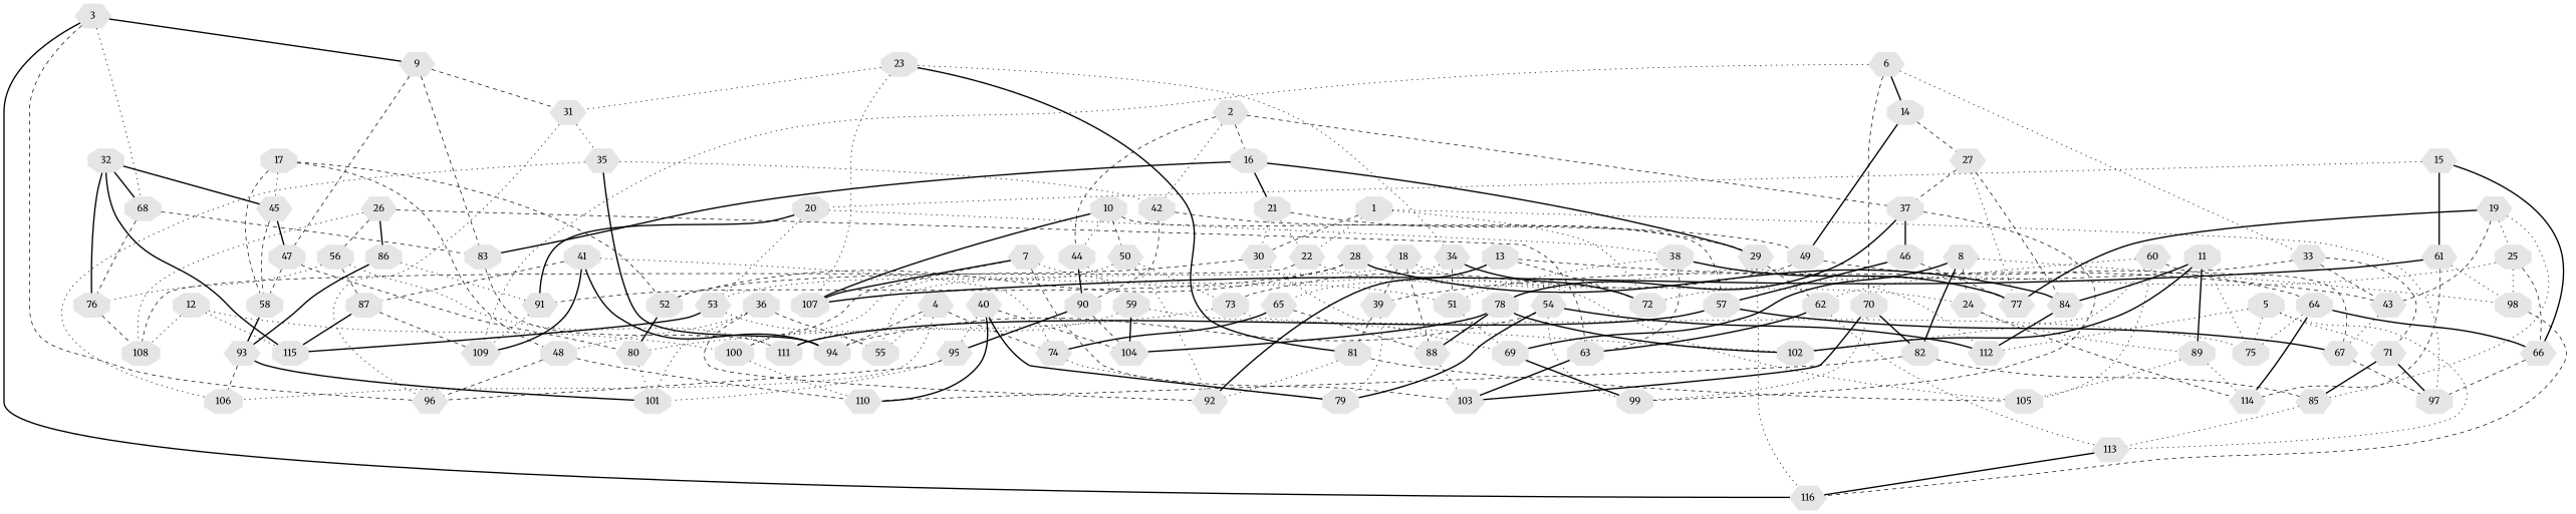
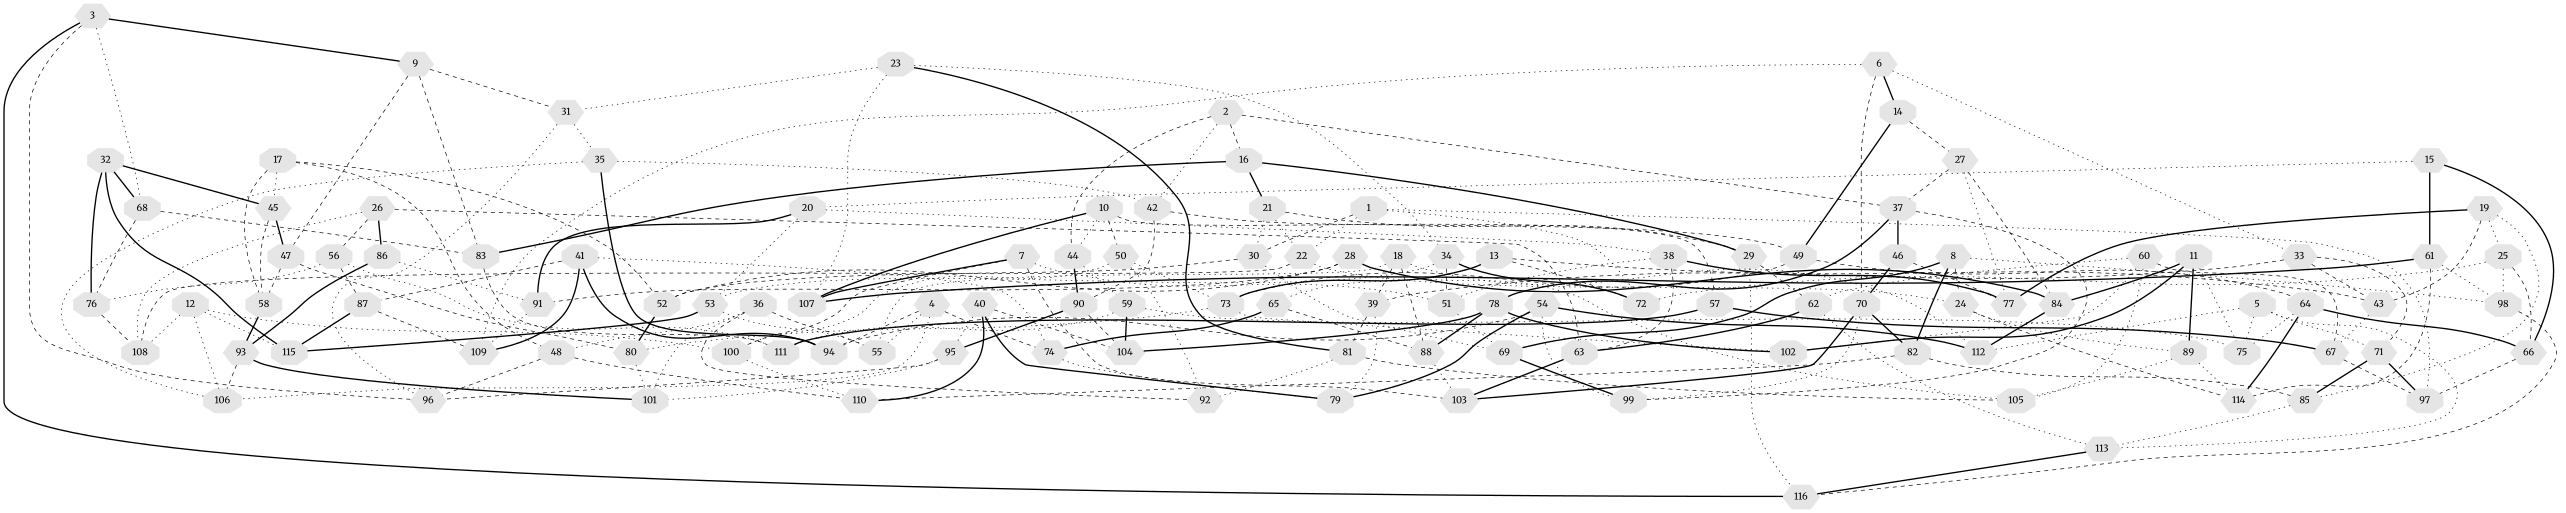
  graph {
    fontname=Merriweather
    node [color=gray90 fontname=Merriweather shape=octagon style=filled]
    edge [fontname=Merriweather style=dotted]
    22 [shape=hexagon]
    1
    30 [shape=hexagon]
    72
    97
    24 [shape=hexagon]
    108
    69
    52
    2 [shape=hexagon]
    16
    37
    42
    44
    83
    21
    29 [shape=hexagon]
    78
    46
    99
    49
    90
    59
    3 [shape=hexagon]
    9 [shape=hexagon]
    68
    96 [shape=hexagon]
    116 [shape=hexagon]
    31 [shape=hexagon]
    47
    76
    4 [shape=hexagon]
    55
    74 [shape=hexagon]
    94
    106
    79
    71 [shape=hexagon]
    5
    75
    112 [shape=hexagon]
    113 [shape=hexagon]
    85 [shape=hexagon]
    6 [shape=hexagon]
    14
    33 [shape=hexagon]
    70
    109 [shape=hexagon]
    27 [shape=hexagon]
    43 [shape=hexagon]
    39 [shape=hexagon]
    103 [shape=hexagon]
    82
    7 [shape=hexagon]
    51
    100
    107
    110 [shape=hexagon]
    8 [shape=hexagon]
    98
    89
    114 [shape=hexagon]
    35 [shape=hexagon]
    58
    80 [shape=hexagon]
    111
    10
    50 [shape=hexagon]
    57
    92 [shape=hexagon]
    73
    67 [shape=hexagon]
    11
    84 [shape=hexagon]
    102
    105
    12
    115
    13
    65 [shape=hexagon]
    88 [shape=hexagon]
    77 [shape=hexagon]
    64
    104 [shape=hexagon]
    15 [shape=hexagon]
    20
    61 [shape=hexagon]
    66 [shape=hexagon]
    38
    53 [shape=hexagon]
    91 [shape=hexagon]
    62
    45 [shape=hexagon]
    17
    48
    93 [shape=hexagon]
    18 [shape=hexagon]
    81
    19 [shape=hexagon]
    25
    63
    23
    34 [shape=hexagon]
    26 [shape=hexagon]
    56
    86
    87
    28 [shape=hexagon]
    32
    36
    101
    40 [shape=hexagon]
    95 [shape=hexagon]
    41
    54 [shape=hexagon]
    60 [shape=hexagon]
    22 -- 24
    22 -- 108 [style=dashed]
    1 -- 22
    1 -- 30 [style=dashed]
    1 -- 72
    1 -- 97
    30 -- 69
    30 -- 52 [style=dashed]
    24 -- 89
    24 -- 114 [style=dashed]
    69 -- 99 [style=bold]
    52 -- 80 [style=bold]
    2 -- 16 [style=dashed]
    2 -- 37 [style=dashed]
    2 -- 42
    2 -- 44 [style=dashed]
    16 -- 83 [style=bold]
    16 -- 21 [style=bold]
    16 -- 29 [style=bold]
    37 -- 78 [style=bold]
    37 -- 46 [style=bold]
    37 -- 99 [style=dashed]
    42 -- 49 [style=dashed]
    42 -- 90 [style=dashed]
    44 -- 90 [style=bold]
    44 -- 59
    83 -- 111 [style=dashed]
    21 -- 22
    21 -- 30
    21 -- 29 [style=dashed]
    29 -- 116
    29 -- 62 [style=dashed]
    78 -- 102 [style=bold]
    78 -- 88 [style=bold]
    78 -- 104 [style=bold]
-   46 -- 57 [style=bold]
+   46 -- 70 [style=bold]
    46 -- 77 [style=dashed]
    49 -- 73 [style=dashed]
    49 -- 64 [style=dashed]
    90 -- 104 [style=dashed]
    90 -- 95 [style=bold]
    59 -- 75
    59 -- 111
    59 -- 104 [style=bold]
    3 -- 9 [style=bold]
    3 -- 68
    3 -- 96 [style=dashed]
    3 -- 116 [style=bold]
    9 -- 83 [style=dashed]
    9 -- 31 [style=dashed]
    9 -- 47 [style=dashed]
    68 -- 83 [style=dashed]
    68 -- 76 [style=dashed]
    31 -- 96
    31 -- 35
    47 -- 58 [style=dashed]
    47 -- 80 [style=dashed]
    76 -- 108 [style=dashed]
    4 -- 55
    4 -- 74 [style=dashed]
    4 -- 94 [style=dashed]
    4 -- 106
    74 -- 79
    71 -- 97 [style=bold]
    71 -- 85 [style=bold]
    5 -- 71
    5 -- 75
    5 -- 112
    5 -- 113
    113 -- 116 [style=bold]
    85 -- 113
    6 -- 14 [style=bold]
    6 -- 33
    6 -- 70 [style=dashed]
    6 -- 109
    14 -- 49 [style=bold]
    14 -- 27 [style=dashed]
    33 -- 71 [style=dashed]
    33 -- 43 [style=dashed]
    33 -- 39 [style=dashed]
    70 -- 99
    70 -- 103 [style=bold]
    70 -- 82 [style=bold]
    27 -- 37 [style=dashed]
    27 -- 84 [style=dashed]
    27 -- 77
    43 -- 67
    39 -- 79
    39 -- 81 [style=dashed]
    82 -- 85 [style=dashed]
    82 -- 110 [style=dashed]
    7 -- 103 [style=dashed]
    7 -- 51
    7 -- 100 [style=dashed]
    7 -- 107 [style=bold]
    51 -- 69
    100 -- 110
    8 -- 24 [style=dashed]
    8 -- 69 [style=bold]
    8 -- 82 [style=bold]
    8 -- 98
    98 -- 116 [style=dashed]
    89 -- 114
    89 -- 105
    35 -- 42
    35 -- 94 [style=bold]
    35 -- 106
    58 -- 93 [style=bold]
    80 -- 101
    10 -- 44
    10 -- 107 [style=bold]
    10 -- 50 [style=dashed]
    10 -- 57 [style=dashed]
    50 -- 100
    50 -- 92
    50 -- 73
    57 -- 111 [style=bold]
    57 -- 67 [style=bold]
    73 -- 80
    73 -- 102
    67 -- 97 [style=dashed]
    11 -- 75
    11 -- 89 [style=bold]
    11 -- 84 [style=bold]
    11 -- 102 [style=bold]
    84 -- 112 [style=bold]
    12 -- 108
+   12 -- 106
    12 -- 100
    12 -- 115
    13 -- 72 [style=dashed]
    13 -- 43 [style=dashed]
-   13 -- 92 [style=bold]
+   13 -- 73 [style=bold]
    13 -- 65
    65 -- 74 [style=bold]
    65 -- 88 [style=dashed]
    88 -- 103
    64 -- 75
    64 -- 114 [style=bold]
    64 -- 66 [style=bold]
    15 -- 20
    15 -- 61 [style=bold]
    15 -- 66 [style=bold]
    20 -- 38
    20 -- 53
    20 -- 91 [style=bold]
    61 -- 107 [style=bold]
    61 -- 98
    61 -- 114 [style=dashed]
    66 -- 97 [style=dashed]
    38 -- 51
    38 -- 77 [style=bold]
    38 -- 63 [style=dashed]
    53 -- 55
    53 -- 115 [style=bold]
    91 -- 109
    62 -- 113
    62 -- 63 [style=bold]
    45 -- 47 [style=bold]
    45 -- 58 [style=dashed]
    17 -- 52 [style=dashed]
    17 -- 58 [style=dashed]
    17 -- 45
    17 -- 48 [style=dashed]
    48 -- 96 [style=dashed]
    48 -- 110 [style=dashed]
    93 -- 106 [style=dashed]
    93 -- 101 [style=bold]
    18 -- 55
    18 -- 112
    18 -- 39 [style=dashed]
    18 -- 88 [style=dashed]
    81 -- 92
    81 -- 105 [style=dashed]
    19 -- 85
    19 -- 43 [style=dashed]
    19 -- 77 [style=bold]
    19 -- 25
    25 -- 72
    25 -- 98
    25 -- 66 [style=dashed]
    63 -- 103 [style=bold]
    23 -- 31
    23 -- 107
    23 -- 81 [style=bold]
    23 -- 34
    34 -- 72 [style=bold]
    34 -- 51 [style=dashed]
    34 -- 53
    26 -- 108
    26 -- 63 [style=dashed]
    26 -- 56 [style=dashed]
    26 -- 86 [style=bold]
    56 -- 76
    56 -- 111
    56 -- 87 [style=dashed]
    86 -- 91
    86 -- 93 [style=bold]
    87 -- 109 [style=dashed]
    87 -- 115 [style=bold]
    28 -- 52 [style=dashed]
    28 -- 84 [style=bold]
    28 -- 105
    28 -- 91 [style=dashed]
    32 -- 68 [style=bold]
    32 -- 76 [style=bold]
    32 -- 115 [style=bold]
    32 -- 45 [style=bold]
    36 -- 55 [style=dashed]
    36 -- 92 [style=dashed]
    36 -- 48
    36 -- 101
    40 -- 79 [style=bold]
    40 -- 110 [style=bold]
    40 -- 104 [style=dashed]
    40 -- 95
    95 -- 96 [style=dashed]
    95 -- 101
    41 -- 74
    41 -- 94 [style=bold]
    41 -- 109 [style=bold]
    41 -- 87 [style=dashed]
    54 -- 99
    54 -- 94 [style=dashed]
    54 -- 79 [style=bold]
    54 -- 112 [style=bold]
    60 -- 67 [style=dashed]
    60 -- 102
    60 -- 105
    60 -- 62
  }
